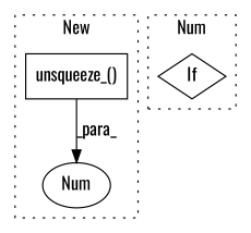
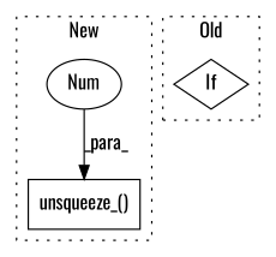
  digraph {
    fontname=Oswald
    node [fontname=Oswald]
    n1 [a=75 l="18,1" label="unsqueeze_()" s="6692,6711" shape=box]
    n2 [a=76 l=1 label=Num s=6710 shape=ellipse]
    n3 [a=96 l=3 label=If s=3454 shape=diamond]
    subgraph cluster_1 {
      label=New
      style=dotted
      n1
      n2
    }
    subgraph cluster_2 {
-     label=Num
+     label=Old
      style=dotted
      n3
    }
-   n1 -> n2 [label=_para_ fontname=Oswald]
+   n2 -> n1 [label=_para_ fontname=Oswald]
  }
